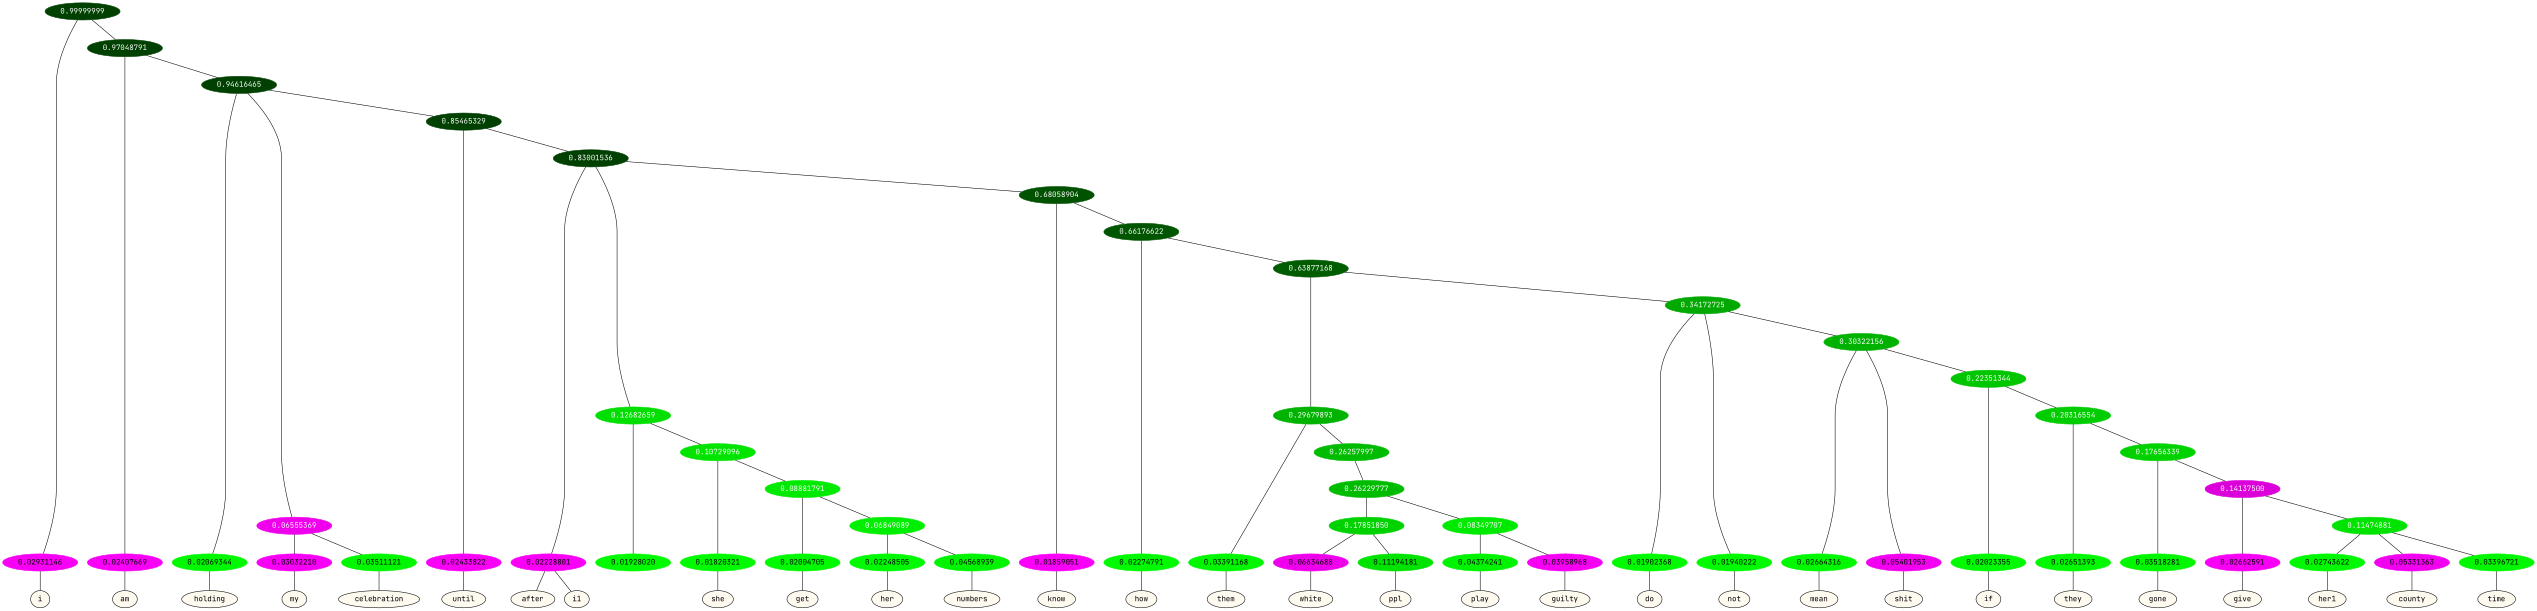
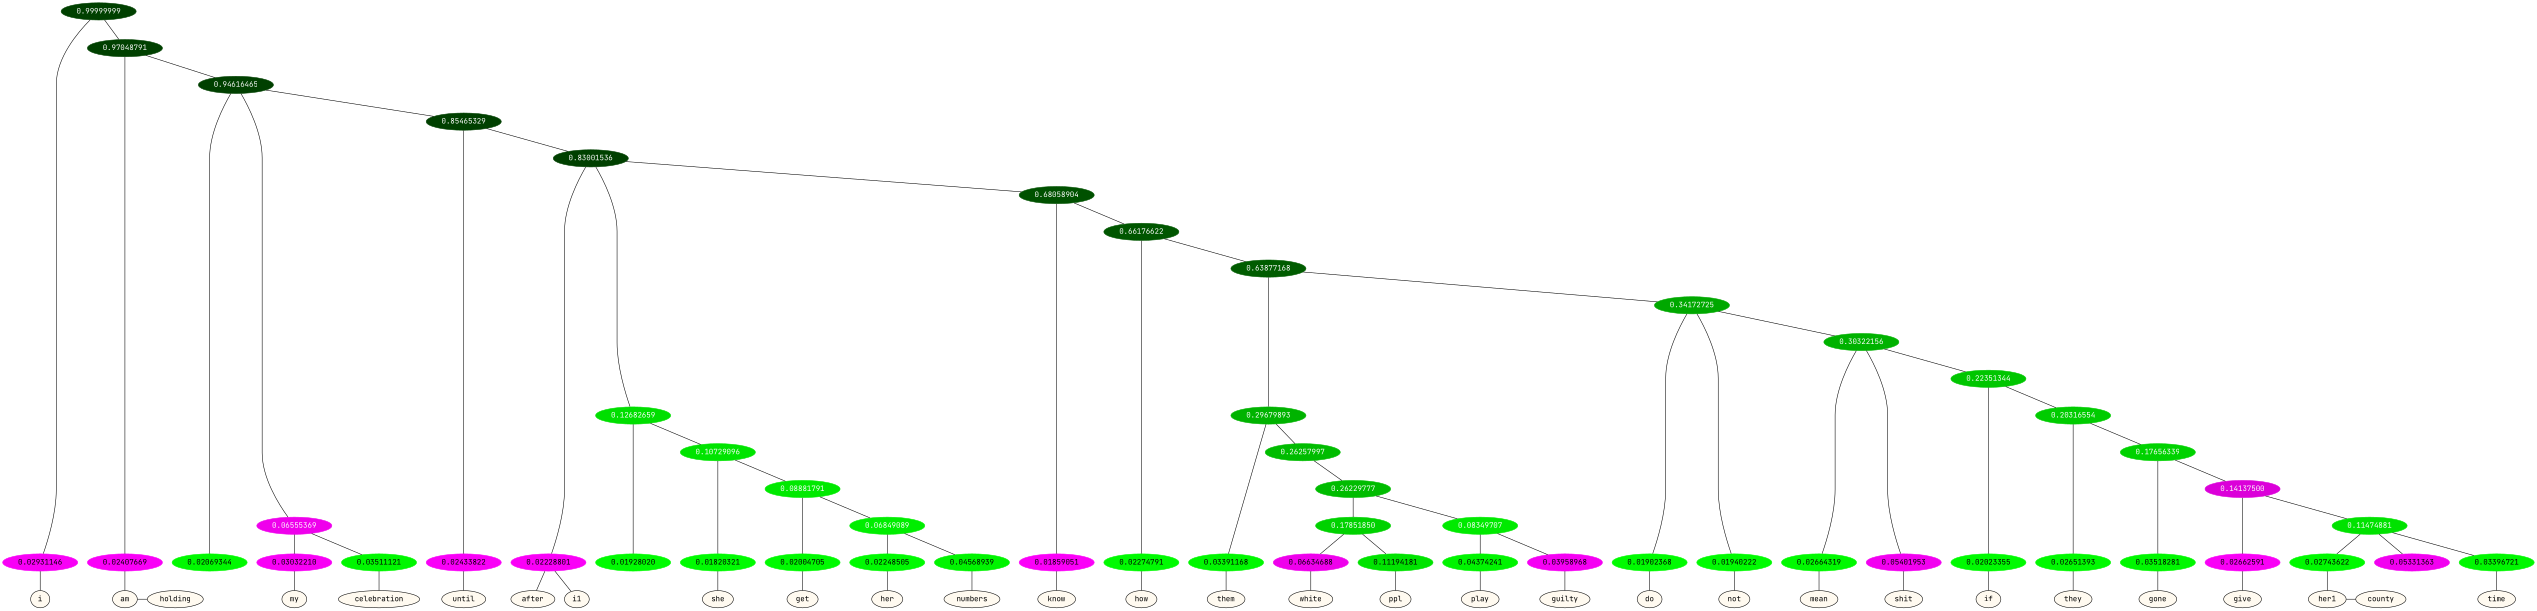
  graph {
    fontname="JetBrains Mono"
    node [color=black fontname="JetBrains Mono" format=png nodesep=0.001 ordering=out overlap_scaling=0.01 ranksep=0.001 style=filled]
    edge [fontname="JetBrains Mono"]
    n1 [fillcolor=floralwhite height=0.15 label=i style="filled,solid" width=0.15]
    n2 [fillcolor=floralwhite height=0.15 label=am style="filled,solid" width=0.15]
    n3 [fillcolor=floralwhite height=0.15 label=holding style="filled,solid" width=0.15]
    n4 [fillcolor=floralwhite height=0.15 label=my style="filled,solid" width=0.15]
    n5 [fillcolor=floralwhite height=0.15 label=celebration style="filled,solid" width=0.15]
    n6 [fillcolor=floralwhite height=0.15 label=until style="filled,solid" width=0.15]
    n7 [fillcolor=floralwhite height=0.15 label=after style="filled,solid" width=0.15]
    n8 [fillcolor=floralwhite height=0.15 label=she style="filled,solid" width=0.15]
    n9 [fillcolor=floralwhite height=0.15 label=get style="filled,solid" width=0.15]
    n10 [fillcolor=floralwhite height=0.15 label=her style="filled,solid" width=0.15]
    n11 [fillcolor=floralwhite height=0.15 label=numbers style="filled,solid" width=0.15]
    n12 [fillcolor=floralwhite height=0.15 label=i1 style="filled,solid" width=0.15]
    n13 [fillcolor=floralwhite height=0.15 label=know style="filled,solid" width=0.15]
    n14 [fillcolor=floralwhite height=0.15 label=how style="filled,solid" width=0.15]
    n15 [fillcolor=floralwhite height=0.15 label=them style="filled,solid" width=0.15]
    n16 [fillcolor=floralwhite height=0.15 label=white style="filled,solid" width=0.15]
    n17 [fillcolor=floralwhite height=0.15 label=ppl style="filled,solid" width=0.15]
    n18 [fillcolor=floralwhite height=0.15 label=play style="filled,solid" width=0.15]
    n19 [fillcolor=floralwhite height=0.15 label=guilty style="filled,solid" width=0.15]
    n20 [fillcolor=floralwhite height=0.15 label=do style="filled,solid" width=0.15]
    n21 [fillcolor=floralwhite height=0.15 label=not style="filled,solid" width=0.15]
    n22 [fillcolor=floralwhite height=0.15 label=mean style="filled,solid" width=0.15]
    n23 [fillcolor=floralwhite height=0.15 label=shit style="filled,solid" width=0.15]
    n24 [fillcolor=floralwhite height=0.15 label=if style="filled,solid" width=0.15]
    n25 [fillcolor=floralwhite height=0.15 label=they style="filled,solid" width=0.15]
    n26 [fillcolor=floralwhite height=0.15 label=gone style="filled,solid" width=0.15]
    n27 [fillcolor=floralwhite height=0.15 label=give style="filled,solid" width=0.15]
    n28 [fillcolor=floralwhite height=0.15 label=her1 style="filled,solid" width=0.15]
    n29 [fillcolor=floralwhite height=0.15 label=county style="filled,solid" width=0.15]
    n30 [fillcolor=floralwhite height=0.15 label=time style="filled,solid" width=0.15]
    n31 [color="0.835 1.000 0.971" fontcolor=black height=0.15 label=0.02931146 width=0.15]
    n32 [color="0.835 1.000 0.976" fontcolor=black height=0.15 label=0.02407669 width=0.15]
    n33 [color="0.334 1.000 0.974" fontcolor=black height=0.15 label=0.02069344 width=0.15]
    n34 [color="0.835 1.000 0.970" fontcolor=black height=0.15 label=0.03032210 width=0.15]
    n35 [color="0.334 1.000 0.965" fontcolor=black height=0.15 label=0.03511121 width=0.15]
    n36 [color="0.835 1.000 0.976" fontcolor=black height=0.15 label=0.02433822 width=0.15]
    n37 [color="0.334 1.000 0.981" fontcolor=black height=0.15 label=0.01928020 width=0.15]
    n38 [color="0.334 1.000 0.982" fontcolor=black height=0.15 label=0.01820321 width=0.15]
    n39 [color="0.334 1.000 0.980" fontcolor=black height=0.15 label=0.02004705 width=0.15]
    n40 [color="0.334 1.000 0.978" fontcolor=black height=0.15 label=0.02248505 width=0.15]
    n41 [color="0.334 1.000 0.954" fontcolor=black height=0.15 label=0.04568939 width=0.15]
    n42 [color="0.835 1.000 0.978" fontcolor=black height=0.15 label=0.02228801 width=0.15]
    n43 [color="0.835 1.000 0.981" fontcolor=black height=0.15 label=0.01859051 width=0.15]
    n44 [color="0.334 1.000 0.977" fontcolor=black height=0.15 label=0.02274791 width=0.15]
    n45 [color="0.334 1.000 0.966" fontcolor=black height=0.15 label=0.03391168 width=0.15]
    n46 [color="0.835 1.000 0.934" fontcolor=black height=0.15 label=0.06634688 width=0.15]
    n47 [color="0.334 1.000 0.888" fontcolor=black height=0.15 label=0.11194181 width=0.15]
    n48 [color="0.334 1.000 0.956" fontcolor=black height=0.15 label=0.04374241 width=0.15]
    n49 [color="0.835 1.000 0.960" fontcolor=black height=0.15 label=0.03958968 width=0.15]
    n50 [color="0.334 1.000 0.981" fontcolor=black height=0.15 label=0.01902368 width=0.15]
    n51 [color="0.334 1.000 0.981" fontcolor=black height=0.15 label=0.01940222 width=0.15]
-   n52 [color="0.334 1.000 0.973" fontcolor=black height=0.15 label=0.02664316 width=0.15]
+   n52 [color="0.334 1.000 0.973" fontcolor=black height=0.15 label=0.02664319 width=0.15]
    n53 [color="0.835 1.000 0.947" fontcolor=black height=0.15 label=0.05401953 width=0.15]
    n54 [color="0.334 1.000 0.980" fontcolor=black height=0.15 label=0.02023355 width=0.15]
    n55 [color="0.334 1.000 0.973" fontcolor=black height=0.15 label=0.02651393 width=0.15]
    n56 [color="0.334 1.000 0.965" fontcolor=black height=0.15 label=0.03518281 width=0.15]
    n57 [color="0.835 1.000 0.973" fontcolor=black height=0.15 label=0.02662591 width=0.15]
    n58 [color="0.334 1.000 0.973" fontcolor=black height=0.15 label=0.02743622 width=0.15]
    n59 [color="0.835 1.000 0.947" fontcolor=black height=0.15 label=0.05331363 width=0.15]
    n60 [color="0.334 1.000 0.966" fontcolor=black height=0.15 label=0.03396721 width=0.15]
    n61 [color="0.334 1.000 0.250" fontcolor=grey99 height=0.15 label=0.99999999 width=0.15]
    n62 [color="0.334 1.000 0.250" fontcolor=grey99 height=0.15 label=0.97048791 width=0.15]
    n63 [color="0.334 1.000 0.250" fontcolor=grey99 height=0.15 label=0.94616465 width=0.15]
    n64 [color="0.835 1.000 0.934" fontcolor=grey99 height=0.15 label=0.06555369 width=0.15]
    n65 [color="0.334 1.000 0.250" fontcolor=grey99 height=0.15 label=0.85465329 width=0.15]
    n66 [color="0.334 1.000 0.250" fontcolor=grey99 height=0.15 label=0.83001536 width=0.15]
    n67 [color="0.334 1.000 0.873" fontcolor=grey99 height=0.15 label=0.12682659 width=0.15]
    n68 [color="0.334 1.000 0.319" fontcolor=grey99 height=0.15 label=0.68058904 width=0.15]
    n69 [color="0.334 1.000 0.893" fontcolor=grey99 height=0.15 label=0.10729096 width=0.15]
    n70 [color="0.334 1.000 0.338" fontcolor=grey99 height=0.15 label=0.66176622 width=0.15]
    n71 [color="0.334 1.000 0.911" fontcolor=grey99 height=0.15 label=0.08881791 width=0.15]
    n72 [color="0.334 1.000 0.361" fontcolor=grey99 height=0.15 label=0.63877168 width=0.15]
    n73 [color="0.334 1.000 0.932" fontcolor=grey99 height=0.15 label=0.06849089 width=0.15]
    n74 [color="0.334 1.000 0.703" fontcolor=grey99 height=0.15 label=0.29679893 width=0.15]
    n75 [color="0.334 1.000 0.658" fontcolor=grey99 height=0.15 label=0.34172725 width=0.15]
    n76 [color="0.334 1.000 0.737" fontcolor=grey99 height=0.15 label=0.26257997 width=0.15]
    n77 [color="0.334 1.000 0.697" fontcolor=grey99 height=0.15 label=0.30322156 width=0.15]
    n78 [color="0.334 1.000 0.738" fontcolor=grey99 height=0.15 label=0.26229777 width=0.15]
    n79 [color="0.334 1.000 0.776" fontcolor=grey99 height=0.15 label=0.22351344 width=0.15]
    n80 [color="0.334 1.000 0.821" fontcolor=grey99 height=0.15 label=0.17851850 width=0.15]
    n81 [color="0.334 1.000 0.917" fontcolor=grey99 height=0.15 label=0.08349707 width=0.15]
    n82 [color="0.334 1.000 0.797" fontcolor=grey99 height=0.15 label=0.20316554 width=0.15]
    n83 [color="0.334 1.000 0.823" fontcolor=grey99 height=0.15 label=0.17656339 width=0.15]
    n84 [color="0.835 1.000 0.859" fontcolor=grey99 height=0.15 label=0.14137500 width=0.15]
    n85 [color="0.334 1.000 0.885" fontcolor=grey99 height=0.15 label=0.11474881 width=0.15]
    subgraph sub_1 {
      rank=same
      n1
      n2
      n3
      n4
      n5
      n6
      n7
      n8
      n9
      n10
      n11
      n12
      n13
      n14
      n15
      n16
      n17
      n18
      n19
      n20
      n21
      n22
      n23
      n24
      n25
      n26
      n27
      n28
      n29
      n30
    }
    subgraph sub_2 {
      rank=same
      n31
      n32
      n33
      n34
      n35
      n36
      n37
      n38
      n39
      n40
      n41
      n42
      n43
      n44
      n45
      n46
      n47
      n48
      n49
      n50
      n51
      n52
      n53
      n54
      n55
      n56
      n57
      n58
      n59
      n60
    }
    n31 -- n1
    n32 -- n2
-   n33 -- n3
+   n2 -- n3
    n34 -- n4
    n35 -- n5
    n36 -- n6
    n38 -- n8
    n39 -- n9
    n40 -- n10
    n41 -- n11
    n42 -- n7
    n42 -- n12
    n43 -- n13
    n44 -- n14
    n45 -- n15
    n46 -- n16
    n47 -- n17
    n48 -- n18
    n49 -- n19
    n50 -- n20
    n51 -- n21
    n52 -- n22
    n53 -- n23
    n54 -- n24
    n55 -- n25
    n56 -- n26
    n57 -- n27
    n58 -- n28
-   n59 -- n29
+   n28 -- n29
    n60 -- n30
    n61 -- n31
    n61 -- n62
    n62 -- n32
    n62 -- n63
    n63 -- n33
    n63 -- n64
    n63 -- n65
    n64 -- n34
    n64 -- n35
    n65 -- n36
    n65 -- n66
    n66 -- n42
    n66 -- n67
    n66 -- n68
    n67 -- n37
    n67 -- n69
    n68 -- n43
    n68 -- n70
    n69 -- n38
    n69 -- n71
    n70 -- n44
    n70 -- n72
    n71 -- n39
    n71 -- n73
    n72 -- n74
    n72 -- n75
    n73 -- n40
    n73 -- n41
    n74 -- n45
    n74 -- n76
    n75 -- n50
    n75 -- n51
    n75 -- n77
    n76 -- n78
    n77 -- n52
    n77 -- n53
    n77 -- n79
    n78 -- n80
    n78 -- n81
    n79 -- n54
    n79 -- n82
    n80 -- n46
    n80 -- n47
    n81 -- n48
    n81 -- n49
    n82 -- n55
    n82 -- n83
    n83 -- n56
    n83 -- n84
    n84 -- n57
    n84 -- n85
    n85 -- n58
    n85 -- n59
    n85 -- n60
  }
